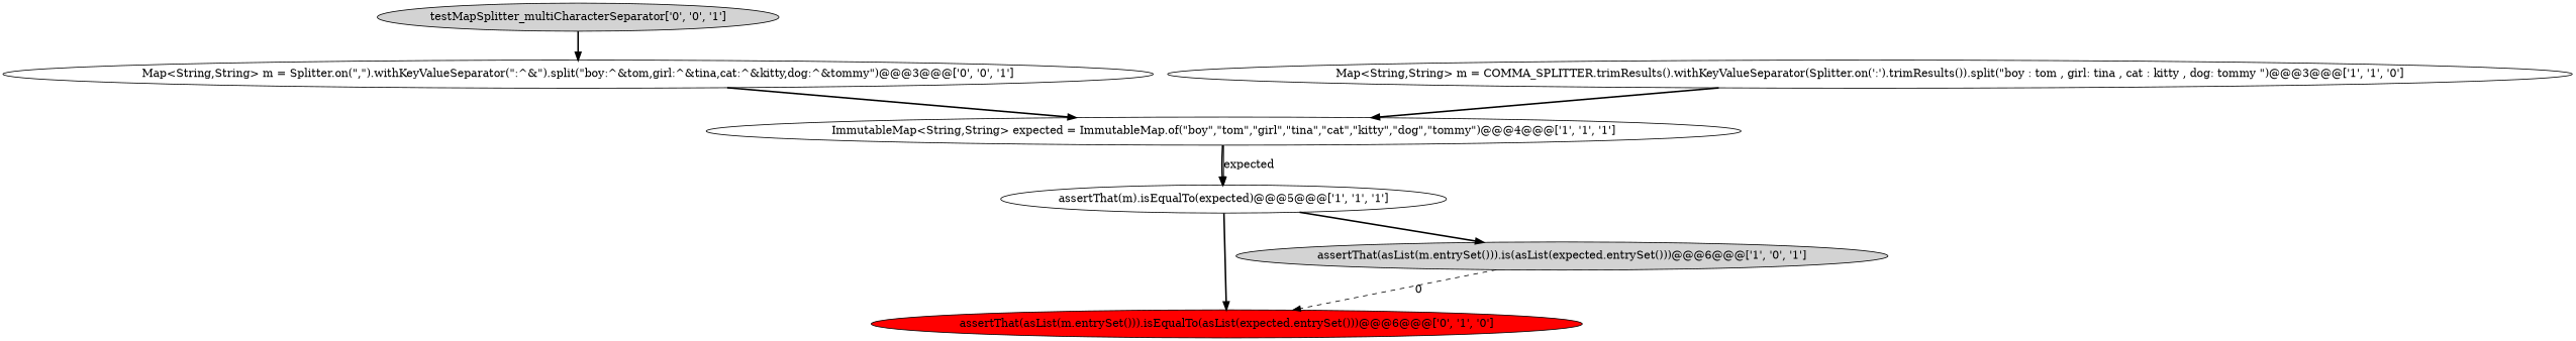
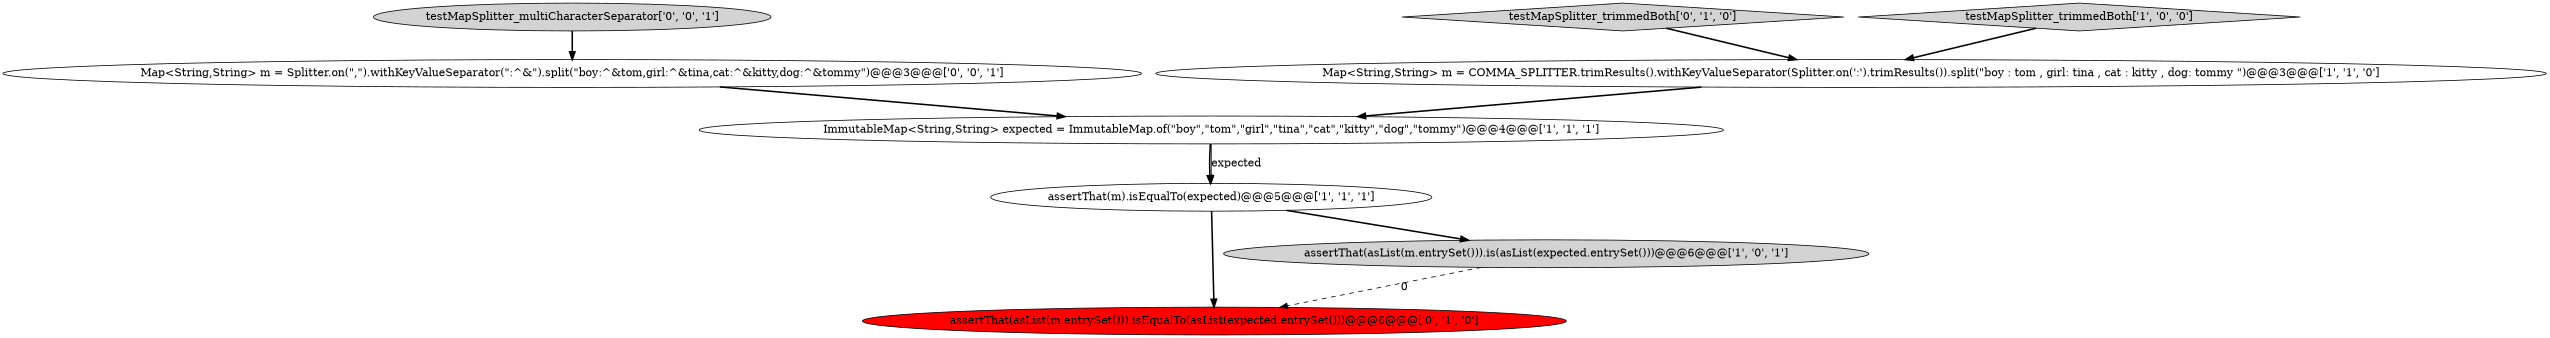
  digraph {
    node [fillcolor=white shape=ellipse style=filled]
    edge [style=bold]
    n1 [label="assertThat(m).isEqualTo(expected)@@@5@@@['1', '1', '1']"]
    n2 [fillcolor=red label="assertThat(asList(m.entrySet())).isEqualTo(asList(expected.entrySet()))@@@6@@@['0', '1', '0']"]
    n3 [fillcolor=lightgray label="assertThat(asList(m.entrySet())).is(asList(expected.entrySet()))@@@6@@@['1', '0', '1']"]
    n4 [fillcolor=lightgray label="testMapSplitter_multiCharacterSeparator['0', '0', '1']"]
    n5 [label="Map<String,String> m = Splitter.on(\",\").withKeyValueSeparator(\":^&\").split(\"boy:^&tom,girl:^&tina,cat:^&kitty,dog:^&tommy\")@@@3@@@['0', '0', '1']"]
    n6 [label="ImmutableMap<String,String> expected = ImmutableMap.of(\"boy\",\"tom\",\"girl\",\"tina\",\"cat\",\"kitty\",\"dog\",\"tommy\")@@@4@@@['1', '1', '1']"]
+   n7 [fillcolor=lightgray label="testMapSplitter_trimmedBoth['0', '1', '0']" shape=diamond]
    n8 [label="Map<String,String> m = COMMA_SPLITTER.trimResults().withKeyValueSeparator(Splitter.on(':').trimResults()).split(\"boy : tom , girl: tina , cat : kitty , dog: tommy \")@@@3@@@['1', '1', '0']"]
+   n9 [fillcolor=lightgray label="testMapSplitter_trimmedBoth['1', '0', '0']" shape=diamond]
    n1 -> n2
    n1 -> n3
    n3 -> n2 [label=0 style=dashed]
    n4 -> n5
    n5 -> n6
    n6 -> n1
    n6 -> n1 [label=expected style=solid]
+   n7 -> n8
    n8 -> n6
+   n9 -> n8
  }
